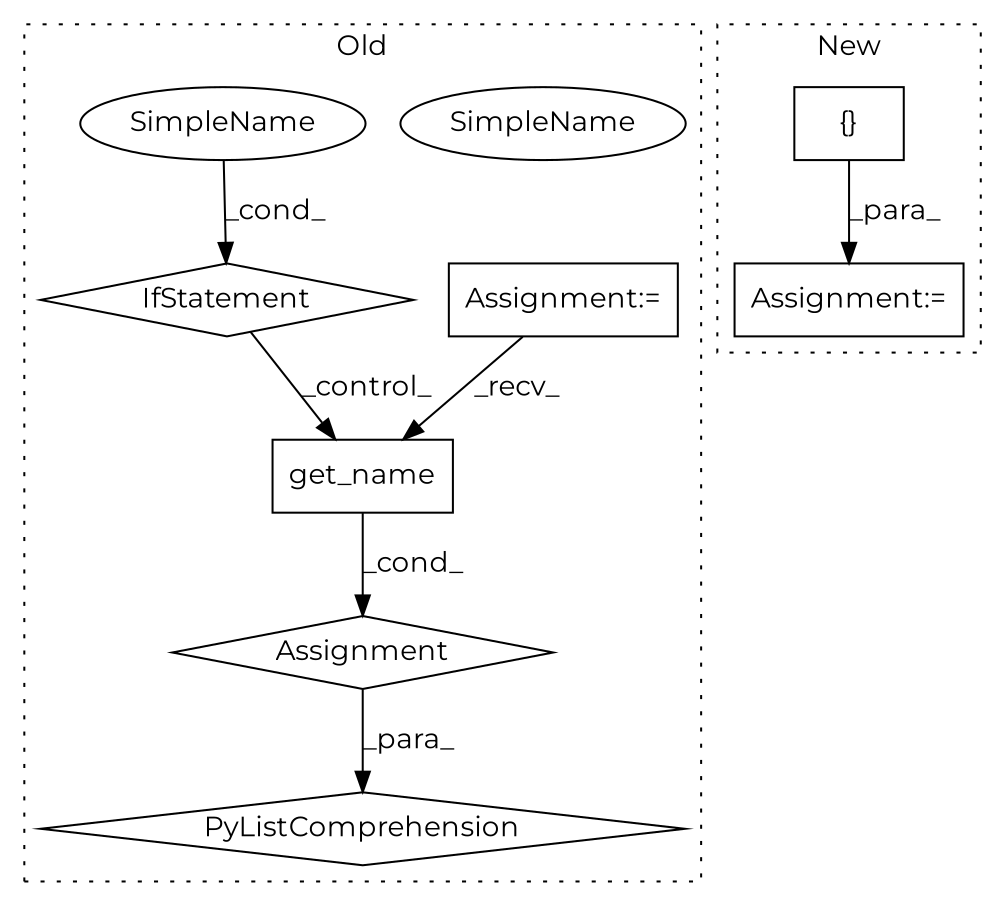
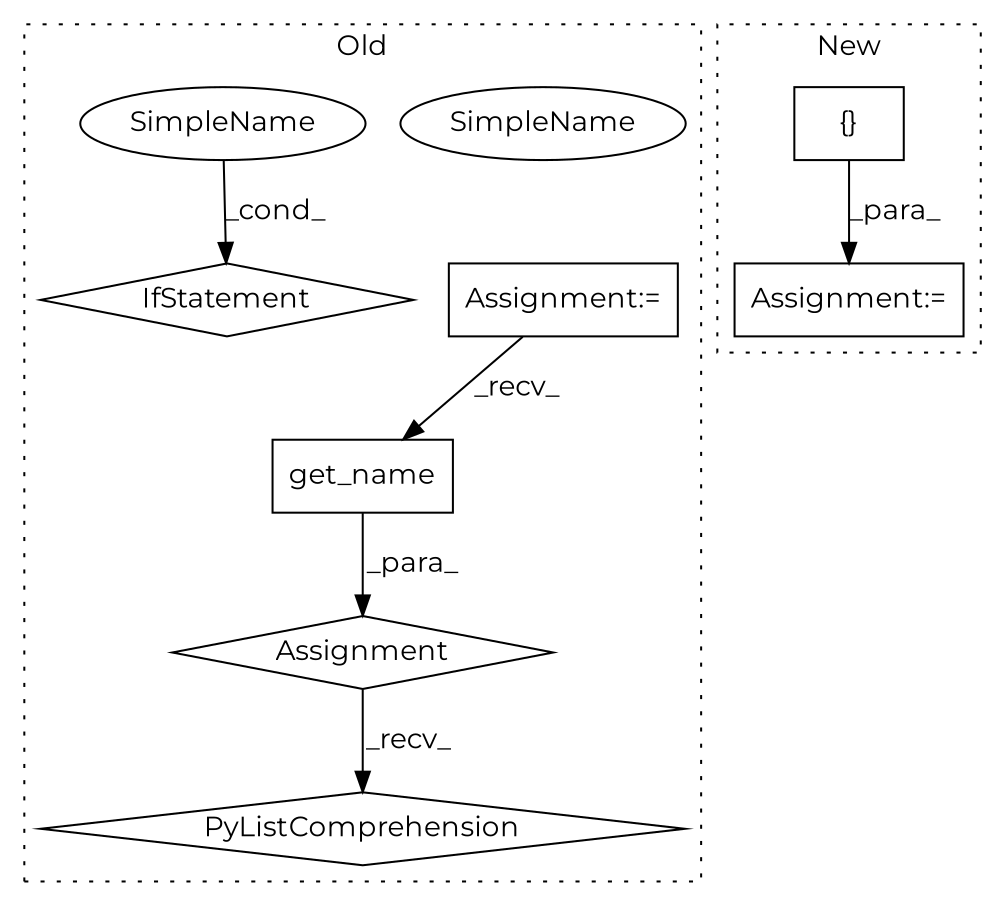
  digraph {
    fontname=Montserrat
    node [a=42 fontname=Montserrat l=23 s=2659 shape=box]
    edge [fontname=Montserrat]
    n1 [a=32 l=10 label=get_name s=2591]
    n2 [a=25 label=IfStatement shape=diamond]
    n3 [l=5 label=SimpleName s=2677 shape=ellipse]
    n4 [a=113 label=Assignment shape=diamond]
    n5 [a=7 label="Assignment:="]
    n6 [a=109 l=101 label=PyListComprehension s=2589 shape=diamond]
    n7 [l=5 label=SimpleName s=2677 shape=ellipse]
    n8 [a=4 l=2 label="{}" s=3103]
    n9 [a=7 l=1 label="Assignment:=" s=3093]
    subgraph cluster_1 {
      label=Old
      style=dotted
      n1
      n2
      n3
      n4
      n5
      n6
      n7
    }
    subgraph cluster_2 {
      label=New
      style=dotted
      n8
      n9
    }
-   n1 -> n4 [label=_cond_]
-   n2 -> n1 [label=_control_]
-   n4 -> n6 [label=_para_]
+   n1 -> n4 [label=_para_]
+   n4 -> n6 [label=_recv_]
    n5 -> n1 [label=_recv_]
    n7 -> n2 [label=_cond_]
    n8 -> n9 [label=_para_]
  }
